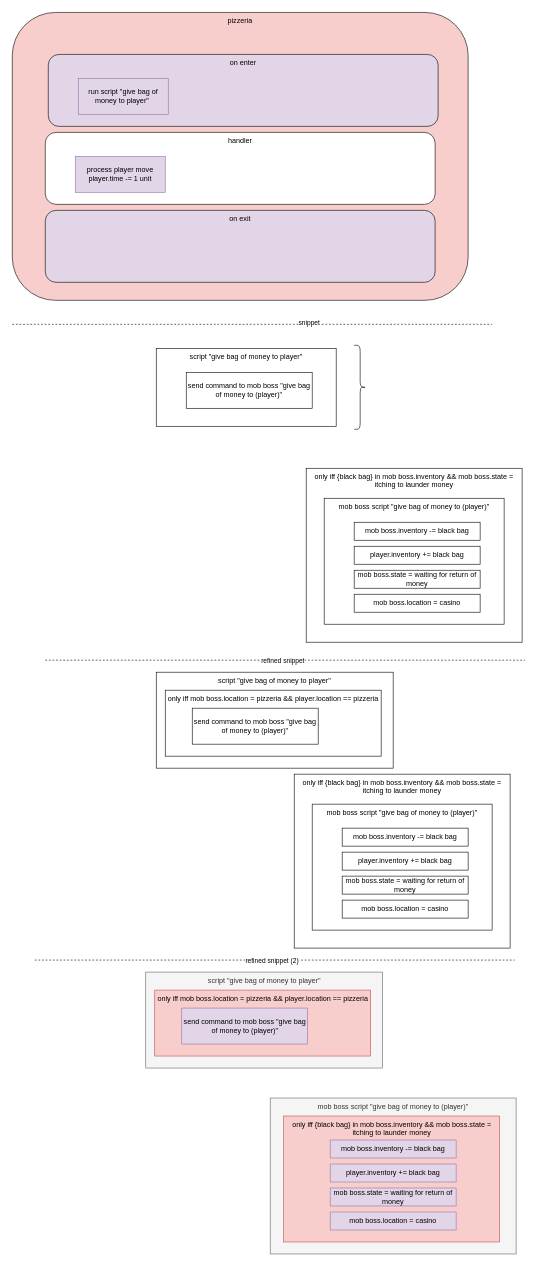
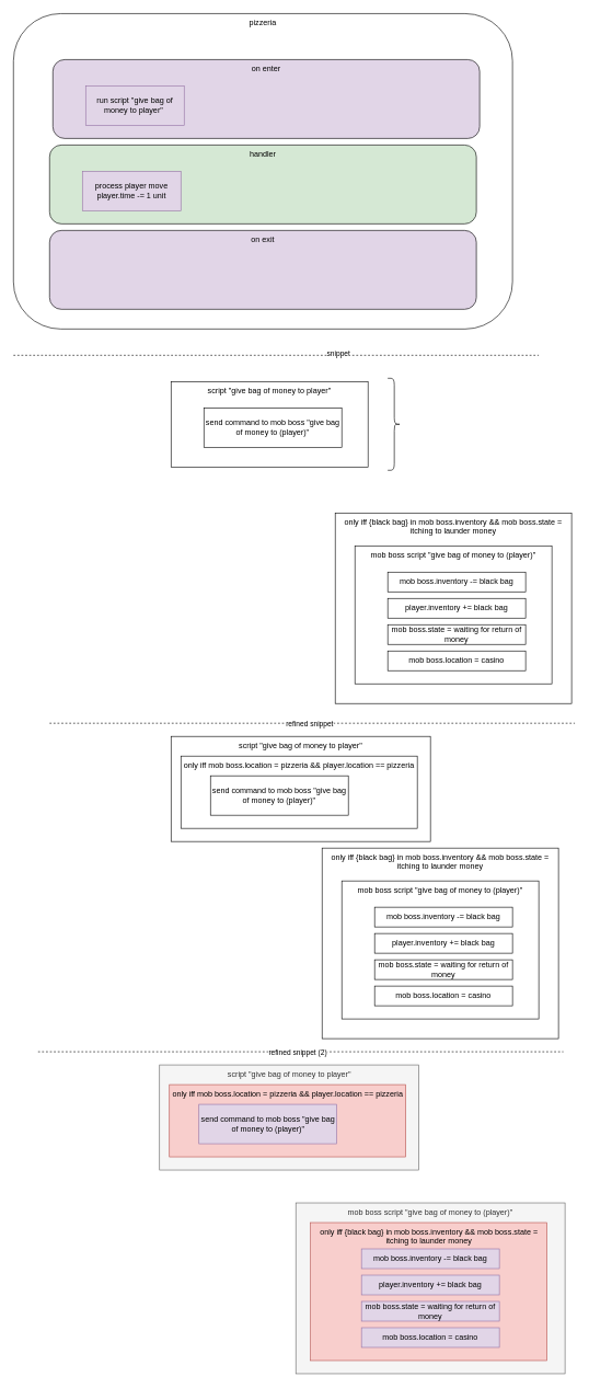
  <mxCell id="0" />
  <mxCell id="1" parent="0" />
  <mxCell id="2" value="mob boss script &quot;give bag of money to (player)&quot;" style="rounded=0;whiteSpace=wrap;html=1;verticalAlign=top;fillColor=#f5f5f5;strokeColor=#666666;fontColor=#333333;" vertex="1" parent="1"><mxGeometry x="450" y="1830" width="410" height="260" as="geometry" /></mxCell>
  <mxCell id="3" value="script &quot;give bag of money to player&quot;" style="rounded=0;whiteSpace=wrap;html=1;verticalAlign=top;" vertex="1" parent="1"><mxGeometry x="260" y="1120" width="395" height="160" as="geometry" /></mxCell>
  <mxCell id="4" value="only iff mob boss.location = pizzeria &amp;amp;&amp;amp; player.location == pizzeria" style="rounded=0;whiteSpace=wrap;html=1;verticalAlign=top;" vertex="1" parent="1"><mxGeometry x="275" y="1150" width="360" height="110" as="geometry" /></mxCell>
  <mxCell id="5" value="only iff {black bag} in mob boss.inventory &amp;amp;&amp;amp; mob boss.state = itching to launder money" style="rounded=0;whiteSpace=wrap;html=1;verticalAlign=top;" vertex="1" parent="1"><mxGeometry x="510" y="780" width="360" height="290" as="geometry" /></mxCell>
- <mxCell id="6" value="pizzeria" style="rounded=1;whiteSpace=wrap;html=1;verticalAlign=top;fillColor=#f8cecc;" vertex="1" parent="1"><mxGeometry x="20" y="20" width="760" height="480" as="geometry" /></mxCell>
+ <mxCell id="6" value="pizzeria" style="rounded=1;whiteSpace=wrap;html=1;verticalAlign=top;" vertex="1" parent="1"><mxGeometry x="20" y="20" width="760" height="480" as="geometry" /></mxCell>
  <mxCell id="7" value="on enter" style="rounded=1;whiteSpace=wrap;html=1;verticalAlign=top;fillColor=#e1d5e7;" vertex="1" parent="1"><mxGeometry x="80" y="90" width="650" height="120" as="geometry" /></mxCell>
  <mxCell id="8" value="on exit" style="rounded=1;whiteSpace=wrap;html=1;verticalAlign=top;fillColor=#e1d5e7;" vertex="1" parent="1"><mxGeometry x="75" y="350" width="650" height="120" as="geometry" /></mxCell>
- <mxCell id="9" value="handler" style="rounded=1;whiteSpace=wrap;html=1;verticalAlign=top;" vertex="1" parent="1"><mxGeometry x="75" y="220" width="650" height="120" as="geometry" /></mxCell>
+ <mxCell id="9" value="handler" style="rounded=1;whiteSpace=wrap;html=1;verticalAlign=top;fillColor=#d5e8d4;" vertex="1" parent="1"><mxGeometry x="75" y="220" width="650" height="120" as="geometry" /></mxCell>
  <mxCell id="10" value="run script &quot;give bag of money to player&quot;&amp;nbsp;" style="rounded=0;whiteSpace=wrap;html=1;fillColor=#e1d5e7;strokeColor=#9673a6;" vertex="1" parent="1"><mxGeometry x="130" y="130" width="150" height="60" as="geometry" /></mxCell>
  <mxCell id="11" value="process player move&lt;br&gt;player.time -= 1 unit" style="rounded=0;whiteSpace=wrap;html=1;fillColor=#e1d5e7;strokeColor=#9673a6;" vertex="1" parent="1"><mxGeometry x="125" y="260" width="150" height="60" as="geometry" /></mxCell>
  <mxCell id="12" value="script &quot;give bag of money to player&quot;" style="rounded=0;whiteSpace=wrap;html=1;verticalAlign=top;" vertex="1" parent="1"><mxGeometry x="260" y="580" width="300" height="130" as="geometry" /></mxCell>
  <mxCell id="13" value="send command to mob boss &quot;give bag of money to (player)&quot;" style="rounded=0;whiteSpace=wrap;html=1;" vertex="1" parent="1"><mxGeometry x="310" y="620" width="210" height="60" as="geometry" /></mxCell>
  <mxCell id="14" value="" style="shape=curlyBracket;whiteSpace=wrap;html=1;rounded=1;flipH=1;" vertex="1" parent="1"><mxGeometry x="590" y="575" width="20" height="140" as="geometry" /></mxCell>
  <mxCell id="15" value="mob boss script &quot;give bag of money to (player)&quot;" style="rounded=0;whiteSpace=wrap;html=1;verticalAlign=top;" vertex="1" parent="1"><mxGeometry x="540" y="830" width="300" height="210" as="geometry" /></mxCell>
  <mxCell id="16" value="mob boss.inventory -= black bag" style="rounded=0;whiteSpace=wrap;html=1;" vertex="1" parent="1"><mxGeometry x="590" y="870" width="210" height="30" as="geometry" /></mxCell>
  <mxCell id="17" value="player.inventory += black bag" style="rounded=0;whiteSpace=wrap;html=1;" vertex="1" parent="1"><mxGeometry x="590" y="910" width="210" height="30" as="geometry" /></mxCell>
  <mxCell id="18" value="mob boss.state = waiting for return of money" style="rounded=0;whiteSpace=wrap;html=1;" vertex="1" parent="1"><mxGeometry x="590" y="950" width="210" height="30" as="geometry" /></mxCell>
  <mxCell id="19" value="mob boss.location = casino" style="rounded=0;whiteSpace=wrap;html=1;" vertex="1" parent="1"><mxGeometry x="590" y="990" width="210" height="30" as="geometry" /></mxCell>
  <mxCell id="20" value="" style="endArrow=none;dashed=1;html=1;" edge="1" parent="1"><mxGeometry width="50" height="50" relative="1" as="geometry"><mxPoint x="20" y="540" as="sourcePoint" /><mxPoint x="820" y="540" as="targetPoint" /></mxGeometry></mxCell>
  <mxCell id="21" value="snippet" style="edgeLabel;html=1;align=center;verticalAlign=middle;resizable=0;points=[];" vertex="1" connectable="0" parent="20"><mxGeometry x="0.235" y="3" relative="1" as="geometry"><mxPoint as="offset" /></mxGeometry></mxCell>
  <mxCell id="22" value="only iff {black bag} in mob boss.inventory &amp;amp;&amp;amp; mob boss.state = itching to launder money" style="rounded=0;whiteSpace=wrap;html=1;verticalAlign=top;" vertex="1" parent="1"><mxGeometry x="490" y="1290" width="360" height="290" as="geometry" /></mxCell>
  <mxCell id="23" value="send command to mob boss &quot;give bag of money to (player)&quot;" style="rounded=0;whiteSpace=wrap;html=1;" vertex="1" parent="1"><mxGeometry x="320" y="1180" width="210" height="60" as="geometry" /></mxCell>
  <mxCell id="24" value="mob boss script &quot;give bag of money to (player)&quot;" style="rounded=0;whiteSpace=wrap;html=1;verticalAlign=top;" vertex="1" parent="1"><mxGeometry x="520" y="1340" width="300" height="210" as="geometry" /></mxCell>
  <mxCell id="25" value="mob boss.inventory -= black bag" style="rounded=0;whiteSpace=wrap;html=1;" vertex="1" parent="1"><mxGeometry x="570" y="1380" width="210" height="30" as="geometry" /></mxCell>
  <mxCell id="26" value="player.inventory += black bag" style="rounded=0;whiteSpace=wrap;html=1;" vertex="1" parent="1"><mxGeometry x="570" y="1420" width="210" height="30" as="geometry" /></mxCell>
  <mxCell id="27" value="mob boss.state = waiting for return of money" style="rounded=0;whiteSpace=wrap;html=1;" vertex="1" parent="1"><mxGeometry x="570" y="1460" width="210" height="30" as="geometry" /></mxCell>
  <mxCell id="28" value="mob boss.location = casino" style="rounded=0;whiteSpace=wrap;html=1;" vertex="1" parent="1"><mxGeometry x="570" y="1500" width="210" height="30" as="geometry" /></mxCell>
  <mxCell id="29" value="" style="endArrow=none;dashed=1;html=1;" edge="1" parent="1"><mxGeometry width="50" height="50" relative="1" as="geometry"><mxPoint x="75" y="1100" as="sourcePoint" /><mxPoint x="875" y="1100" as="targetPoint" /></mxGeometry></mxCell>
  <mxCell id="30" value="refined snippet" style="edgeLabel;html=1;align=center;verticalAlign=middle;resizable=0;points=[];" vertex="1" connectable="0" parent="29"><mxGeometry x="0.235" y="3" relative="1" as="geometry"><mxPoint x="-99" y="3" as="offset" /></mxGeometry></mxCell>
  <mxCell id="31" value="script &quot;give bag of money to player&quot;" style="rounded=0;whiteSpace=wrap;html=1;verticalAlign=top;fillColor=#f5f5f5;strokeColor=#666666;fontColor=#333333;" vertex="1" parent="1"><mxGeometry x="242.5" y="1620" width="395" height="160" as="geometry" /></mxCell>
  <mxCell id="32" value="only iff mob boss.location = pizzeria &amp;amp;&amp;amp; player.location == pizzeria" style="rounded=0;whiteSpace=wrap;html=1;verticalAlign=top;fillColor=#f8cecc;strokeColor=#b85450;" vertex="1" parent="1"><mxGeometry x="257.5" y="1650" width="360" height="110" as="geometry" /></mxCell>
  <mxCell id="33" value="only iff {black bag} in mob boss.inventory &amp;amp;&amp;amp; mob boss.state = itching to launder money" style="rounded=0;whiteSpace=wrap;html=1;verticalAlign=top;fillColor=#f8cecc;strokeColor=#b85450;" vertex="1" parent="1"><mxGeometry x="472.5" y="1860" width="360" height="210" as="geometry" /></mxCell>
  <mxCell id="34" value="send command to mob boss &quot;give bag of money to (player)&quot;" style="rounded=0;whiteSpace=wrap;html=1;fillColor=#e1d5e7;strokeColor=#9673a6;" vertex="1" parent="1"><mxGeometry x="302.5" y="1680" width="210" height="60" as="geometry" /></mxCell>
  <mxCell id="35" value="mob boss.inventory -= black bag" style="rounded=0;whiteSpace=wrap;html=1;fillColor=#e1d5e7;strokeColor=#9673a6;" vertex="1" parent="1"><mxGeometry x="550" y="1900" width="210" height="30" as="geometry" /></mxCell>
  <mxCell id="36" value="player.inventory += black bag" style="rounded=0;whiteSpace=wrap;html=1;fillColor=#e1d5e7;strokeColor=#9673a6;" vertex="1" parent="1"><mxGeometry x="550" y="1940" width="210" height="30" as="geometry" /></mxCell>
  <mxCell id="37" value="mob boss.state = waiting for return of money" style="rounded=0;whiteSpace=wrap;html=1;fillColor=#e1d5e7;strokeColor=#9673a6;" vertex="1" parent="1"><mxGeometry x="550" y="1980" width="210" height="30" as="geometry" /></mxCell>
  <mxCell id="38" value="mob boss.location = casino" style="rounded=0;whiteSpace=wrap;html=1;fillColor=#e1d5e7;strokeColor=#9673a6;" vertex="1" parent="1"><mxGeometry x="550" y="2020" width="210" height="30" as="geometry" /></mxCell>
  <mxCell id="39" value="" style="endArrow=none;dashed=1;html=1;" edge="1" parent="1"><mxGeometry width="50" height="50" relative="1" as="geometry"><mxPoint x="57.5" y="1600" as="sourcePoint" /><mxPoint x="857.5" y="1600" as="targetPoint" /></mxGeometry></mxCell>
  <mxCell id="40" value="refined snippet (2)" style="edgeLabel;html=1;align=center;verticalAlign=middle;resizable=0;points=[];" vertex="1" connectable="0" parent="39"><mxGeometry x="0.235" y="3" relative="1" as="geometry"><mxPoint x="-99" y="3" as="offset" /></mxGeometry></mxCell>
